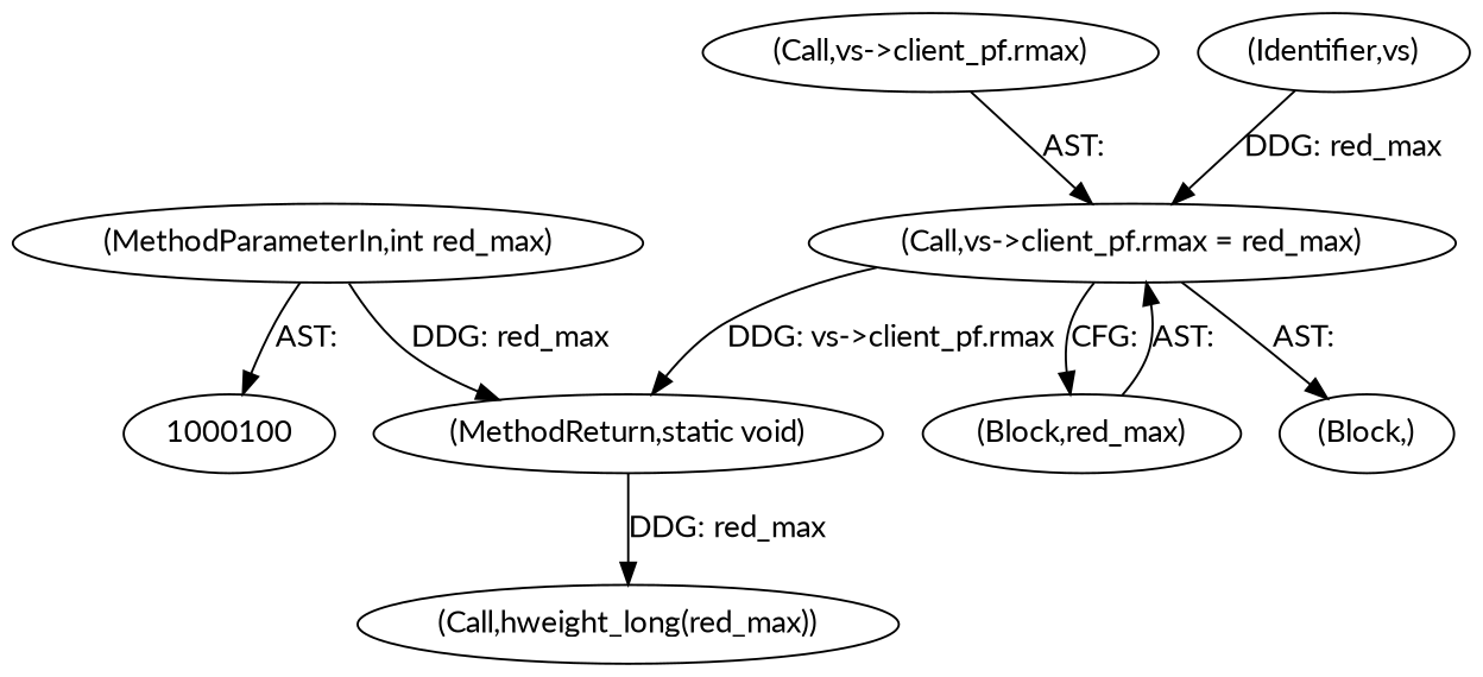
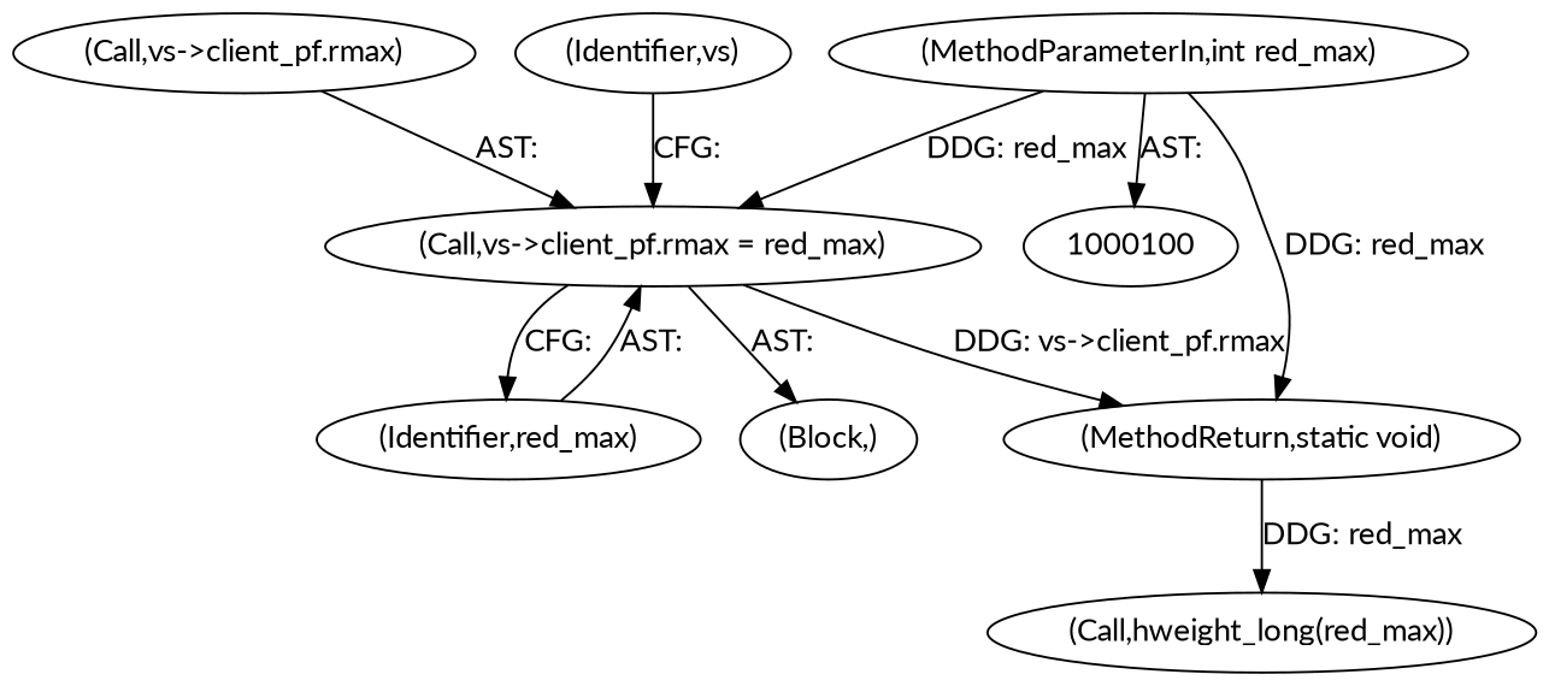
  digraph {
    fontname=Lato
    node [fontname=Lato]
    edge [fontname=Lato]
    n1 [label="(Call,vs->client_pf.rmax = red_max)"]
    n2 [label="(Block,)"]
-   n3 [label="(Block,red_max)"]
+   n3 [label="(Identifier,red_max)"]
    n4 [label="(MethodReturn,static void)"]
    n5 [label="(Call,hweight_long(red_max))"]
    n6 [label="(MethodParameterIn,int red_max)"]
    1000100
    n8 [label="(Call,vs->client_pf.rmax)"]
    n9 [label="(Identifier,vs)"]
    n1 -> n2 [label="AST: "]
    n1 -> n3 [label="CFG: "]
    n1 -> n4 [label="DDG: vs->client_pf.rmax"]
    n3 -> n1 [label="AST: "]
    n4 -> n5 [label="DDG: red_max"]
+   n6 -> n1 [label="DDG: red_max"]
    n6 -> n4 [label="DDG: red_max"]
    n6 -> 1000100 [label="AST: "]
    n8 -> n1 [label="AST: "]
-   n9 -> n1 [label="DDG: red_max"]
+   n9 -> n1 [label="CFG: "]
  }
